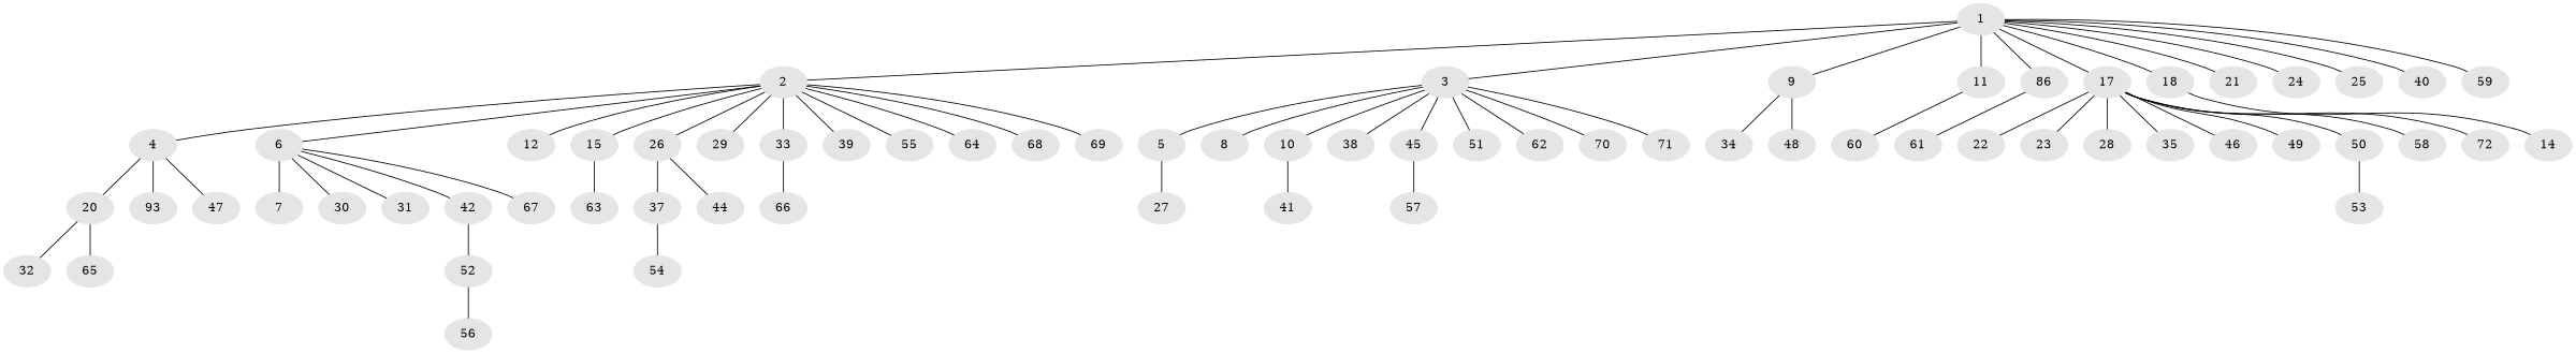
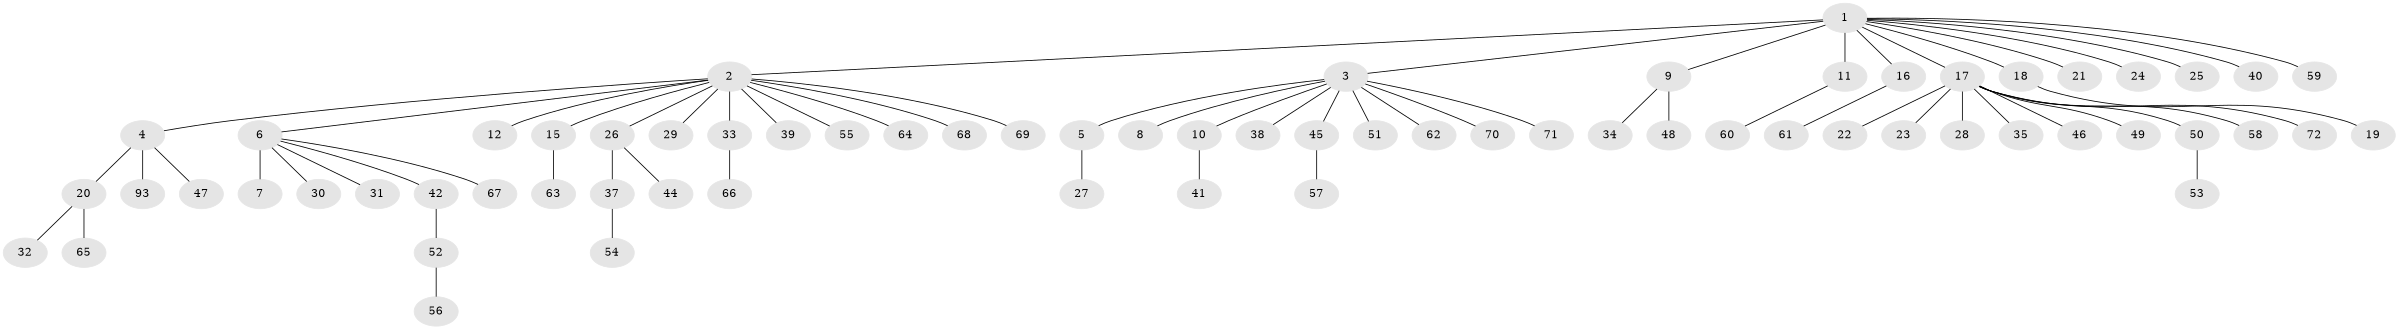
  graph {
    node [color=gray90 style=filled]
    edge [weight=1.0]
    1
    2
    3
    9
    11
-   16 [label=86]
+   16
    17
    18
    21
    24
    25
    40
    59
    4
    6
    12
    15
    26
    29
    33
    39
    55
    64
    68
    69
    5
    8
    10
    38
    45
    51
    62
    70
    71
    34
    48
    60
    61
    22
    23
    28
    35
    46
    49
    50
    58
    72
-   19 [label=14]
+   19
    20
    n50 [label=93]
    47
    7
    30
    31
    42
    67
    63
    37
    44
    66
    27
    41
    57
    32
    65
    52
    53
    54
    56
    1 -- 2
    1 -- 3
    1 -- 9
    1 -- 11 [weight=9.0]
    1 -- 16
    1 -- 17
    1 -- 18
    1 -- 21
    1 -- 24
    1 -- 25
    1 -- 40
    1 -- 59
    2 -- 4
    2 -- 6
    2 -- 12
    2 -- 15
    2 -- 26
    2 -- 29
    2 -- 33
    2 -- 39
    2 -- 55
    2 -- 64
    2 -- 68
    2 -- 69
    3 -- 5
    3 -- 8
    3 -- 10
    3 -- 38
    3 -- 45
    3 -- 51
    3 -- 62
    3 -- 70
    3 -- 71
    9 -- 34
    9 -- 48
    11 -- 60
    16 -- 61
    17 -- 22
    17 -- 23
    17 -- 28
    17 -- 35
    17 -- 46
    17 -- 49
    17 -- 50
    17 -- 58
    17 -- 72
    18 -- 19
    4 -- 20
    4 -- n50 [weight=4.0]
    4 -- 47
    6 -- 7 [weight=7.0]
    6 -- 30
    6 -- 31
    6 -- 42
    6 -- 67
    15 -- 63
    26 -- 37
    26 -- 44
    33 -- 66
    5 -- 27 [weight=6.0]
    10 -- 41 [weight=2.0]
    45 -- 57
    50 -- 53 [weight=2.0]
    20 -- 32
    20 -- 65 [weight=2.0]
    42 -- 52
    37 -- 54
    52 -- 56
  }
